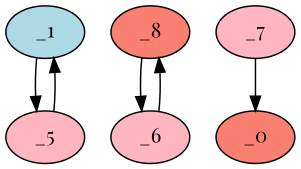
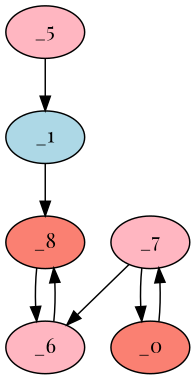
  digraph {
    fontname="Playfair Display"
    node [fillcolor=lightpink fontname="Playfair Display" style=filled]
    edge [fontname="Playfair Display"]
    _1 [fillcolor=lightblue x=30.000000 y=74.000000]
    _5 [x=39.000000 y=87.000000]
    n3 [fillcolor=salmon label=_8 x=145.000000 y=101.000000]
    _6 [x=143.000000 y=122.000000]
    _7 [x=150.000000 y=141.000000]
    n6 [fillcolor=salmon label=_0 x=152.000000 y=158.000000]
-   _1 -> _5 [angle=0.965252 orient=0.822192]
+   _1 -> n3 [angle=0.965252 orient=0.822192]
    _5 -> _1 [angle=-2.176341 orient=-0.822192]
    n3 -> _6 [angle=1.665748 orient=0.995495]
    _6 -> n3 [angle=-1.475845 orient=-0.995495]
+   _7 -> _6 [angle=-1.923787 orient=-0.938343]
    _7 -> n6 [angle=1.453688 orient=0.993151]
+   n6 -> _7 [angle=-1.687905 orient=-0.993151]
  }
